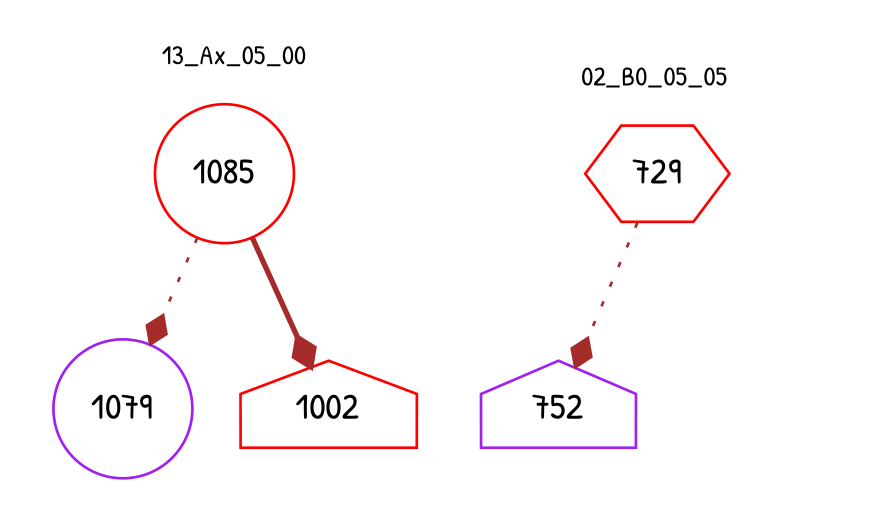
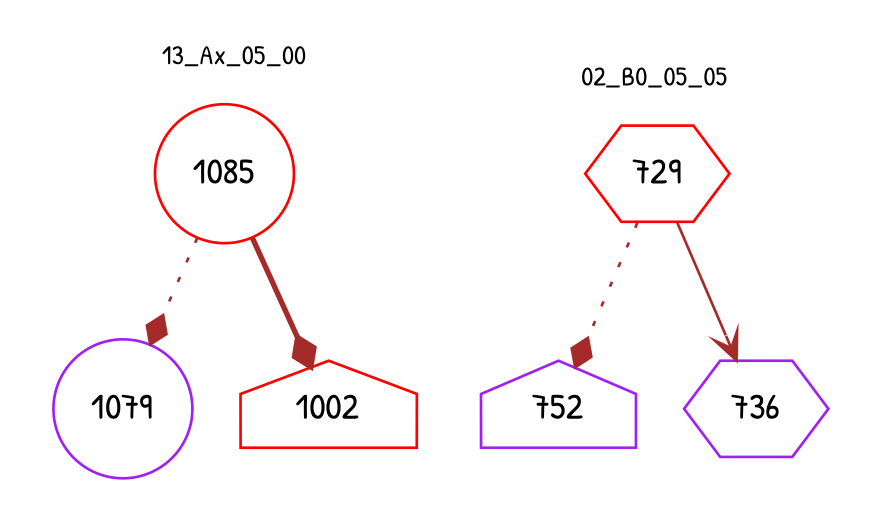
  digraph {
    fontname="Patrick Hand"
    node [color=red fontname="Patrick Hand" shape=circle]
    edge [arrowhead=diamond color=brown fontname="Patrick Hand" style=dotted]
    n1 [label=1085]
    n2 [color=purple label=1079]
    n3 [label=1002 shape=house]
    n4 [label=729 shape=hexagon]
    n5 [color=purple label=752 shape=house]
+   n6 [color=purple label=736 shape=hexagon]
    subgraph cluster_1 {
      color=white
      fontsize=10
      label="13_Ax_05_00"
      n1
      n2
      n3
    }
    subgraph cluster_2 {
      color=white
      fontsize=10
      label="02_B0_05_05"
      n4
      n5
+     n6
    }
    n1 -> n2
    n1 -> n3 [style=bold]
    n4 -> n5
+   n4 -> n6 [arrowhead=vee style=solid]
  }
